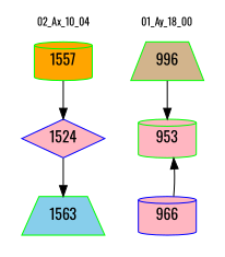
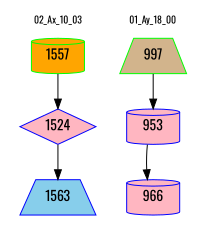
  digraph {
    fontname=Oswald
    node [color=blue fillcolor=lightpink fontname=Oswald shape=cylinder style=filled]
    edge [color=black fontname=Oswald]
    n1 [color=green fillcolor=orange label=1557]
    n2 [label=1524 shape=diamond]
-   n3 [color=green fillcolor=skyblue label=1563 shape=trapezium]
-   n4 [color=green fillcolor=tan label=996 shape=trapezium]
-   n5 [color=green label=953]
+   n3 [fillcolor=skyblue label=1563 shape=trapezium]
+   n4 [color=green fillcolor=tan label=997 shape=trapezium]
+   n5 [label=953]
    n6 [label=966]
    subgraph cluster_1 {
      color=white
      fontsize=10
-     label="02_Ax_10_04"
+     label="02_Ax_10_03"
      n1
      n2
      n3
    }
    subgraph cluster_2 {
      color=white
      fontsize=10
      label="01_Ay_18_00"
      n4
      n5
      n6
    }
    n1 -> n2
    n2 -> n3
    n4 -> n5
-   n6 -> n5
+   n5 -> n6
  }
